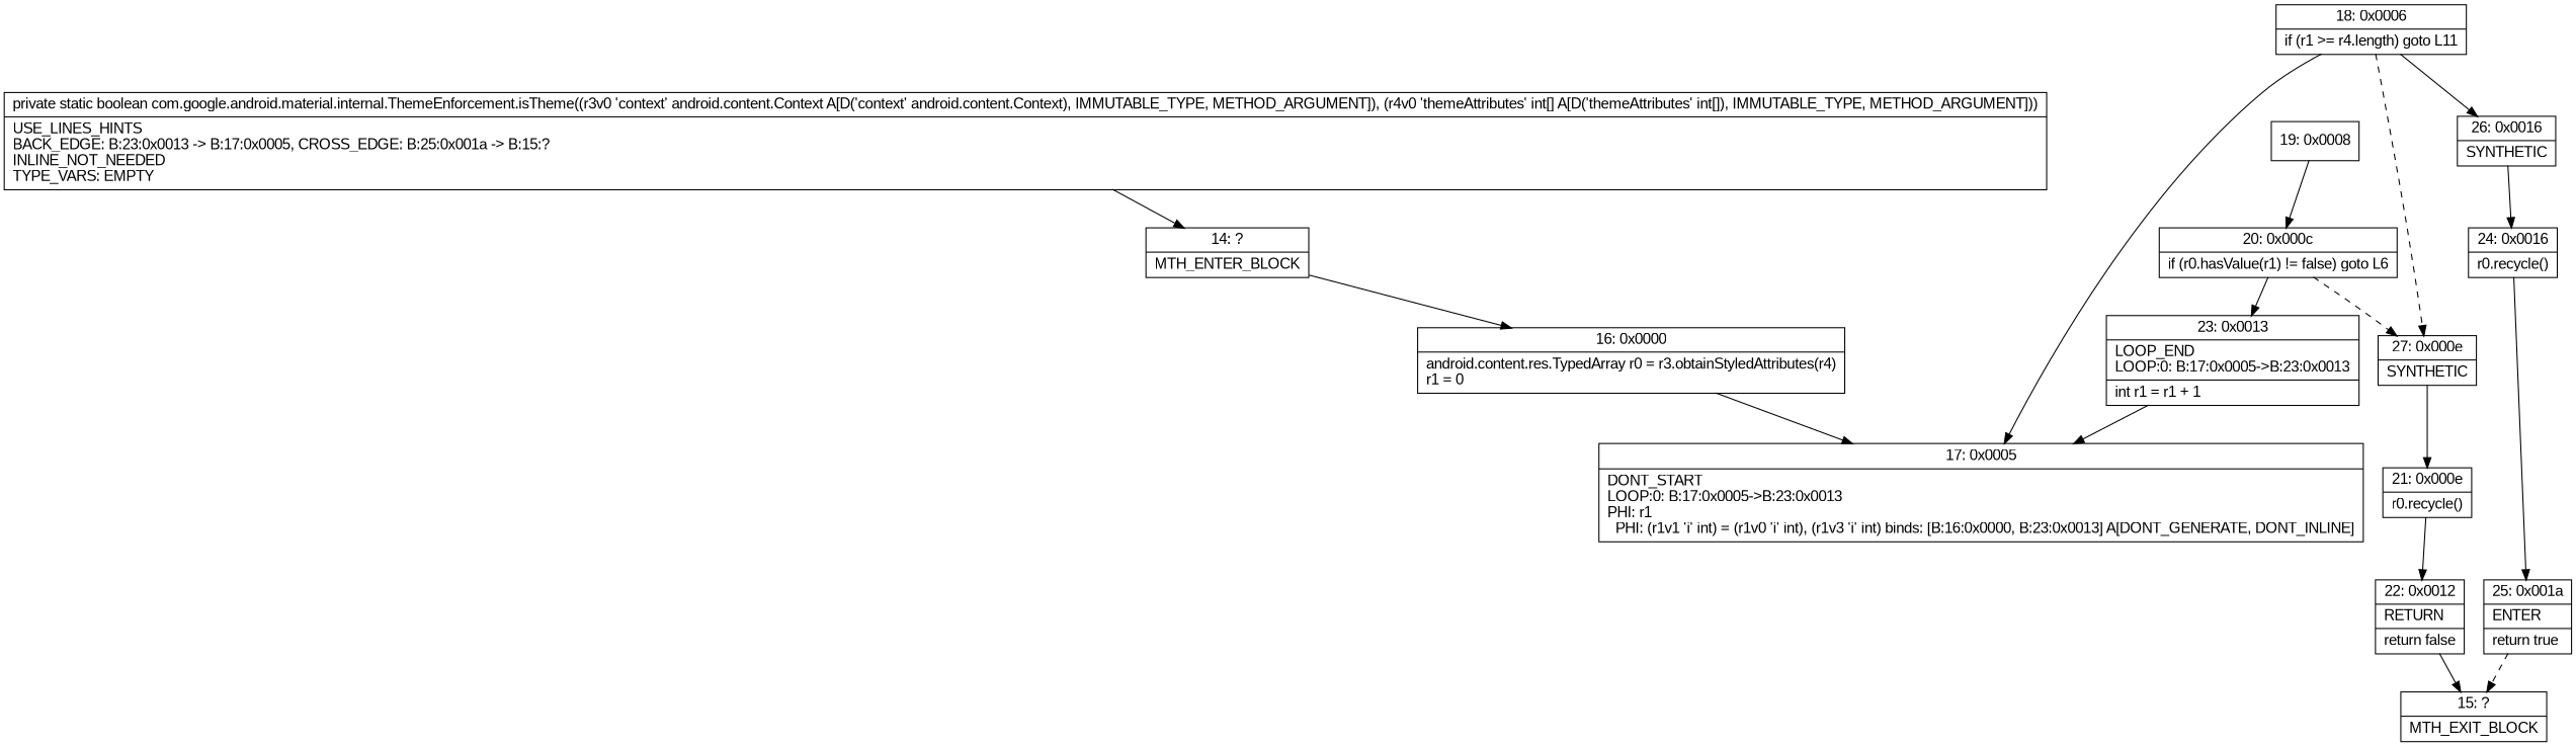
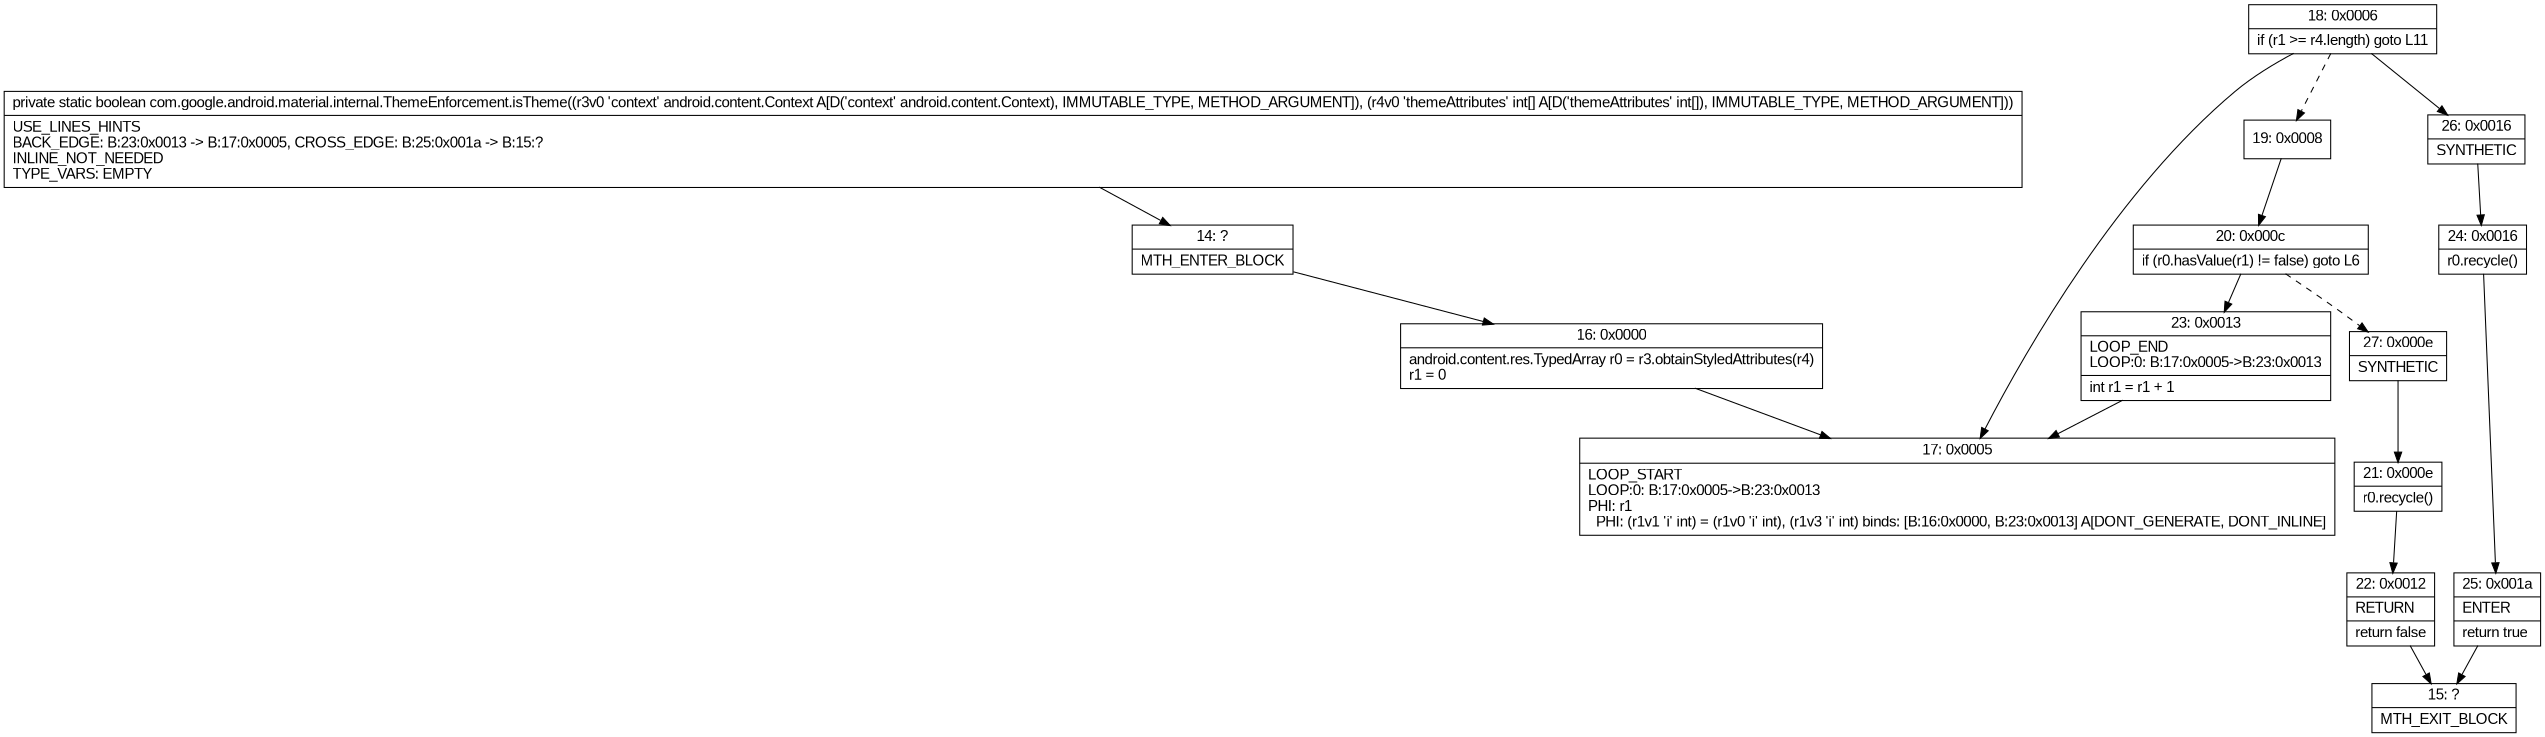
  digraph {
    fontname="Liberation Sans"
    node [fontname="Liberation Sans" shape=record]
    edge [fontname="Liberation Sans"]
    n1 [label="{14\:\ ?|MTH_ENTER_BLOCK\l}"]
    n2 [label="{16\:\ 0x0000|android.content.res.TypedArray r0 = r3.obtainStyledAttributes(r4)\lr1 = 0\l}"]
-   n3 [label="{17\:\ 0x0005|DONT_START\lLOOP:0: B:17:0x0005\-\>B:23:0x0013\lPHI: r1 \l  PHI: (r1v1 'i' int) = (r1v0 'i' int), (r1v3 'i' int) binds: [B:16:0x0000, B:23:0x0013] A[DONT_GENERATE, DONT_INLINE]\l}"]
+   n3 [label="{17\:\ 0x0005|LOOP_START\lLOOP:0: B:17:0x0005\-\>B:23:0x0013\lPHI: r1 \l  PHI: (r1v1 'i' int) = (r1v0 'i' int), (r1v3 'i' int) binds: [B:16:0x0000, B:23:0x0013] A[DONT_GENERATE, DONT_INLINE]\l}"]
    n4 [label="{18\:\ 0x0006|if (r1 \>= r4.length) goto L11\l}"]
    n5 [label="{19\:\ 0x0008}"]
    n6 [label="{26\:\ 0x0016|SYNTHETIC\l}"]
    n7 [label="{20\:\ 0x000c|if (r0.hasValue(r1) != false) goto L6\l}"]
    n8 [label="{24\:\ 0x0016|r0.recycle()\l}"]
    n9 [label="{23\:\ 0x0013|LOOP_END\lLOOP:0: B:17:0x0005\-\>B:23:0x0013\l|int r1 = r1 + 1\l}"]
    n10 [label="{27\:\ 0x000e|SYNTHETIC\l}"]
    n11 [label="{21\:\ 0x000e|r0.recycle()\l}"]
    n12 [label="{22\:\ 0x0012|RETURN\l|return false\l}"]
    n13 [label="{15\:\ ?|MTH_EXIT_BLOCK\l}"]
    n14 [label="{25\:\ 0x001a|ENTER\l|return true\l}"]
    n15 [label="{private static boolean com.google.android.material.internal.ThemeEnforcement.isTheme((r3v0 'context' android.content.Context A[D('context' android.content.Context), IMMUTABLE_TYPE, METHOD_ARGUMENT]), (r4v0 'themeAttributes' int[] A[D('themeAttributes' int[]), IMMUTABLE_TYPE, METHOD_ARGUMENT]))  | USE_LINES_HINTS\lBACK_EDGE: B:23:0x0013 \-\> B:17:0x0005, CROSS_EDGE: B:25:0x001a \-\> B:15:?\lINLINE_NOT_NEEDED\lTYPE_VARS: EMPTY\l}"]
    n1 -> n2
    n2 -> n3
    n4 -> n3
-   n4 -> n10 [style=dashed]
+   n4 -> n5 [style=dashed]
    n4 -> n6
    n5 -> n7
    n6 -> n8
    n7 -> n9
    n7 -> n10 [style=dashed]
    n8 -> n14
    n9 -> n3
    n10 -> n11
    n11 -> n12
    n12 -> n13
-   n14 -> n13 [style=dashed]
+   n14 -> n13
    n15 -> n1
  }
